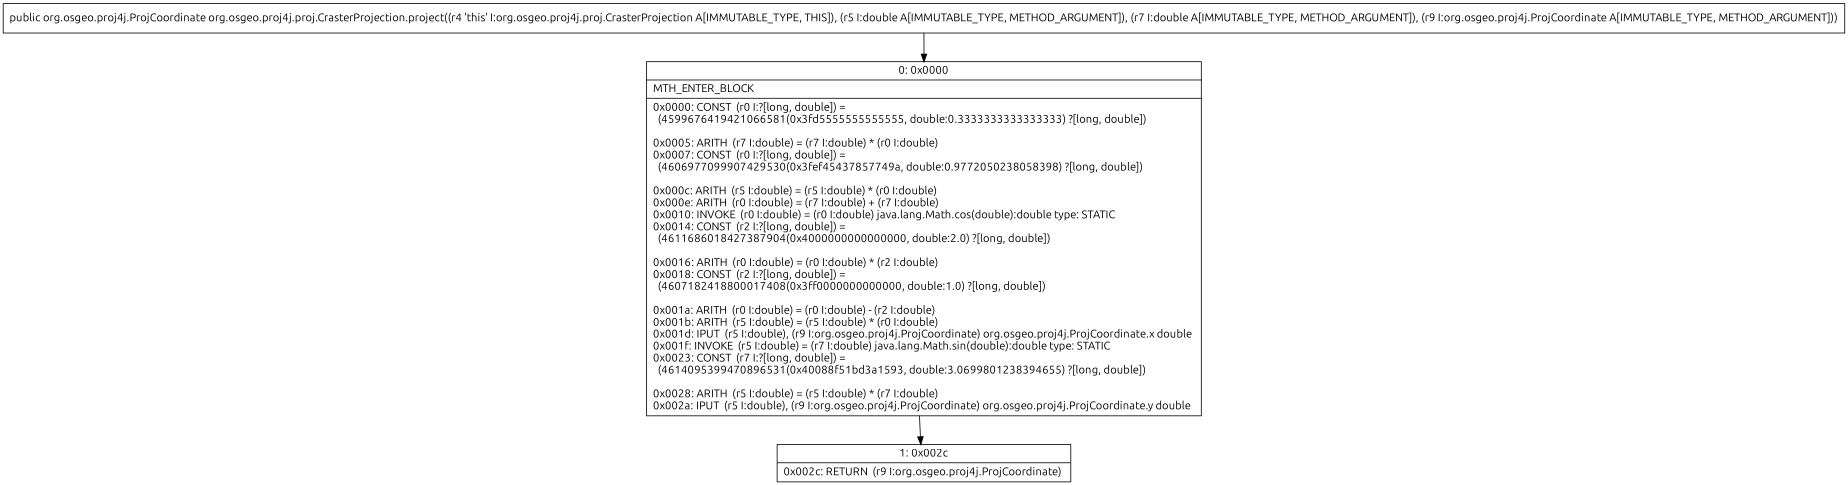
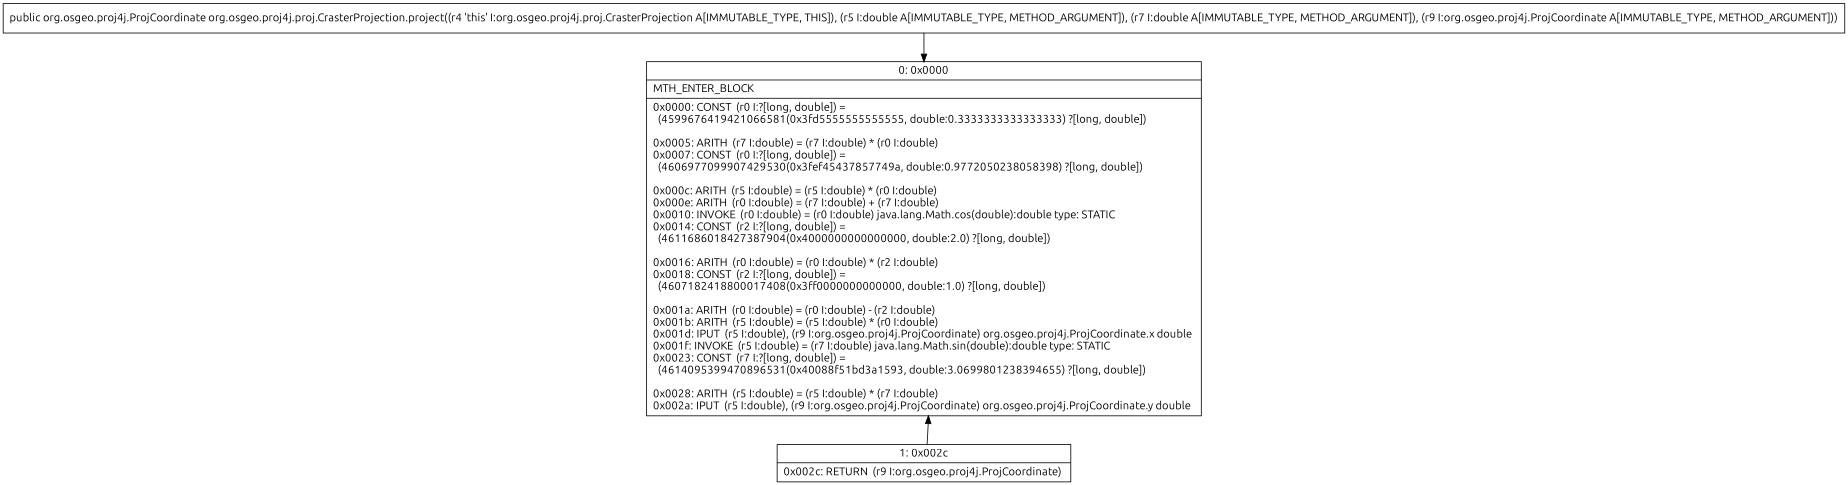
  digraph {
    fontname=Ubuntu
    node [shape=record fontname=Ubuntu]
    edge [fontname=Ubuntu]
    n1 [label="{0\:\ 0x0000|MTH_ENTER_BLOCK\l|0x0000: CONST  (r0 I:?[long, double]) = \l  (4599676419421066581(0x3fd5555555555555, double:0.3333333333333333) ?[long, double])\l \l0x0005: ARITH  (r7 I:double) = (r7 I:double) * (r0 I:double) \l0x0007: CONST  (r0 I:?[long, double]) = \l  (4606977099907429530(0x3fef45437857749a, double:0.9772050238058398) ?[long, double])\l \l0x000c: ARITH  (r5 I:double) = (r5 I:double) * (r0 I:double) \l0x000e: ARITH  (r0 I:double) = (r7 I:double) + (r7 I:double) \l0x0010: INVOKE  (r0 I:double) = (r0 I:double) java.lang.Math.cos(double):double type: STATIC \l0x0014: CONST  (r2 I:?[long, double]) = \l  (4611686018427387904(0x4000000000000000, double:2.0) ?[long, double])\l \l0x0016: ARITH  (r0 I:double) = (r0 I:double) * (r2 I:double) \l0x0018: CONST  (r2 I:?[long, double]) = \l  (4607182418800017408(0x3ff0000000000000, double:1.0) ?[long, double])\l \l0x001a: ARITH  (r0 I:double) = (r0 I:double) \- (r2 I:double) \l0x001b: ARITH  (r5 I:double) = (r5 I:double) * (r0 I:double) \l0x001d: IPUT  (r5 I:double), (r9 I:org.osgeo.proj4j.ProjCoordinate) org.osgeo.proj4j.ProjCoordinate.x double \l0x001f: INVOKE  (r5 I:double) = (r7 I:double) java.lang.Math.sin(double):double type: STATIC \l0x0023: CONST  (r7 I:?[long, double]) = \l  (4614095399470896531(0x40088f51bd3a1593, double:3.0699801238394655) ?[long, double])\l \l0x0028: ARITH  (r5 I:double) = (r5 I:double) * (r7 I:double) \l0x002a: IPUT  (r5 I:double), (r9 I:org.osgeo.proj4j.ProjCoordinate) org.osgeo.proj4j.ProjCoordinate.y double \l}"]
    n2 [label="{1\:\ 0x002c|0x002c: RETURN  (r9 I:org.osgeo.proj4j.ProjCoordinate) \l}"]
    n3 [label="{public org.osgeo.proj4j.ProjCoordinate org.osgeo.proj4j.proj.CrasterProjection.project((r4 'this' I:org.osgeo.proj4j.proj.CrasterProjection A[IMMUTABLE_TYPE, THIS]), (r5 I:double A[IMMUTABLE_TYPE, METHOD_ARGUMENT]), (r7 I:double A[IMMUTABLE_TYPE, METHOD_ARGUMENT]), (r9 I:org.osgeo.proj4j.ProjCoordinate A[IMMUTABLE_TYPE, METHOD_ARGUMENT])) }"]
-   n1 -> n2
+   n2 -> n1
    n3 -> n1
  }
